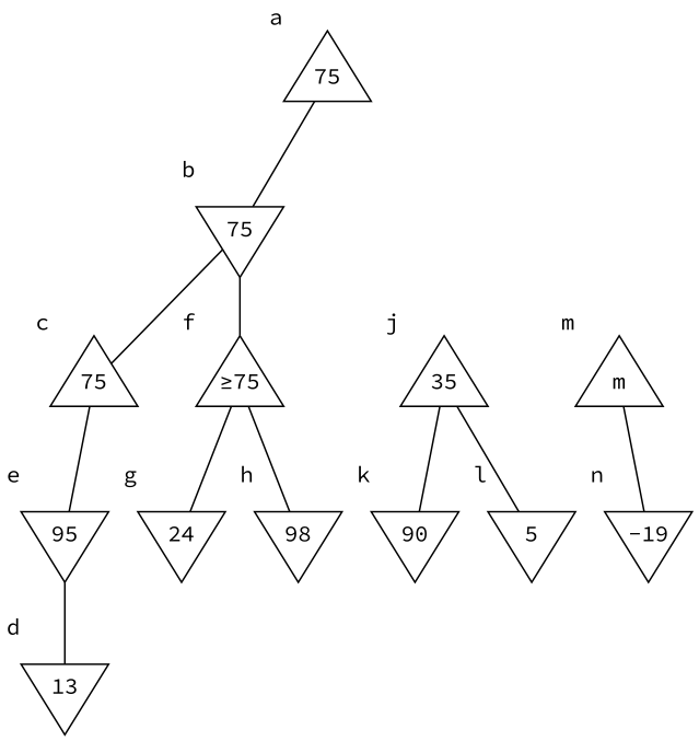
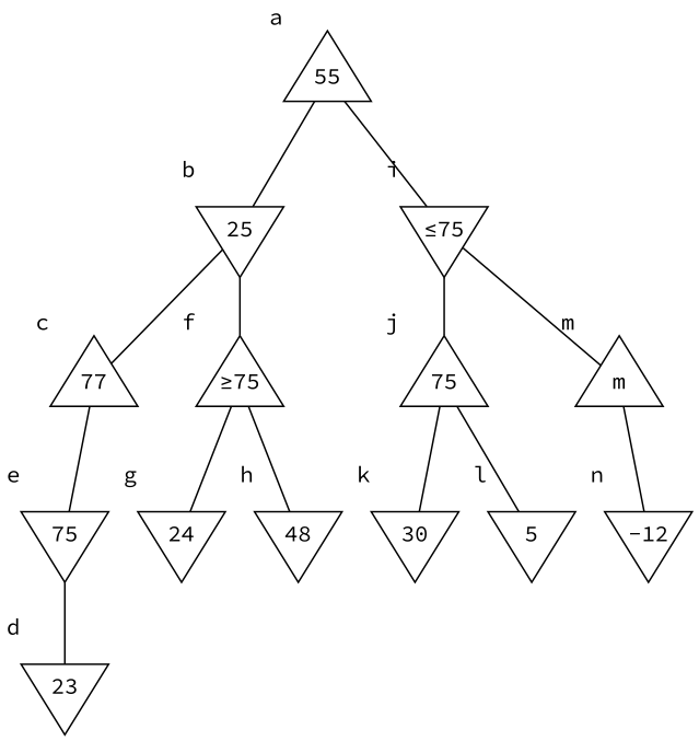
  graph {
    fontname="Source Code Pro"
    node [fixedsize=true fontname="Source Code Pro" shape=invtriangle]
    edge [fontname="Source Code Pro"]
-   n1 [height=0.8 label=75 shape=triangle xlabel=a]
-   n2 [height=0.8 label=75 xlabel=b]
-   n4 [height=0.8 label=75 shape=triangle xlabel=c]
+   n1 [height=0.8 label=55 shape=triangle xlabel=a]
+   n2 [height=0.8 label=25 xlabel=b]
+   n3 [height=0.8 label="≤75" xlabel=i]
+   n4 [height=0.8 label=77 shape=triangle xlabel=c]
    n5 [height=0.8 label="≥75" shape=triangle xlabel=f]
-   n6 [height=0.8 label=35 shape=triangle xlabel=j]
+   n6 [height=0.8 label=75 shape=triangle xlabel=j]
    m [height=0.8 shape=triangle xlabel=m]
-   n8 [height=0.8 label=95 xlabel=e]
+   n8 [height=0.8 label=75 xlabel=e]
    n9 [height=0.8 label=24 xlabel=g]
-   n10 [height=0.8 label=98 xlabel=h]
-   n11 [height=0.8 label=90 xlabel=k]
+   n10 [height=0.8 label=48 xlabel=h]
+   n11 [height=0.8 label=30 xlabel=k]
    n12 [height=0.8 label=5 xlabel=l]
-   n13 [height=0.8 label=-19 xlabel=n]
-   n14 [height=0.8 label=13 xlabel=d]
+   n13 [height=0.8 label=-12 xlabel=n]
+   n14 [height=0.8 label=23 xlabel=d]
    n1 -- n2
+   n1 -- n3
    n2 -- n4
    n2 -- n5
+   n3 -- n6
+   n3 -- m
    n4 -- n8
    n5 -- n9
    n5 -- n10
    n6 -- n11
    n6 -- n12
    m -- n13
    n8 -- n14
  }
